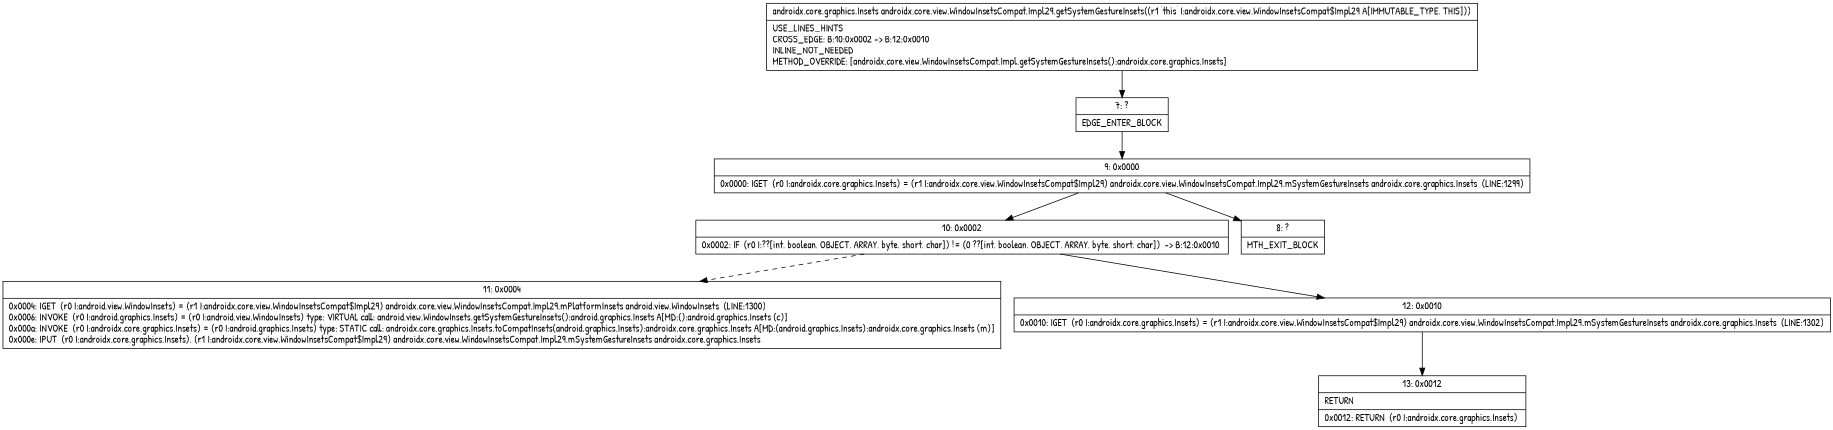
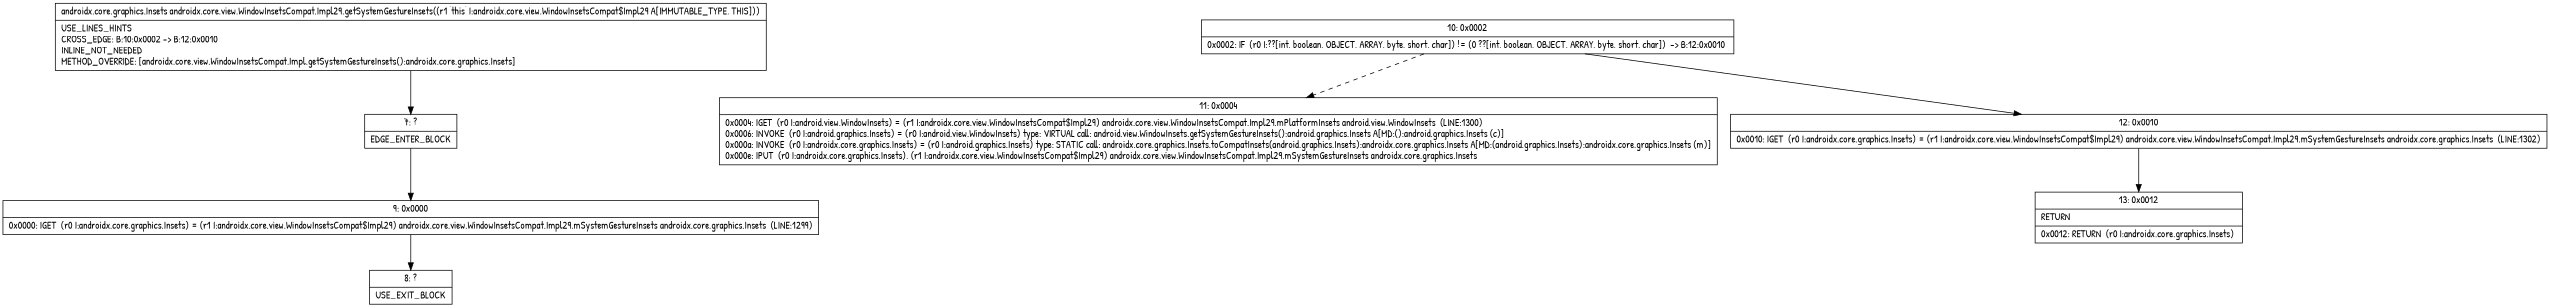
  digraph {
    fontname="Patrick Hand"
    node [fontname="Patrick Hand" shape=record]
    edge [fontname="Patrick Hand"]
    n1 [label="{7\:\ ?|EDGE_ENTER_BLOCK\l}"]
    n2 [label="{9\:\ 0x0000|0x0000: IGET  (r0 I:androidx.core.graphics.Insets) = (r1 I:androidx.core.view.WindowInsetsCompat$Impl29) androidx.core.view.WindowInsetsCompat.Impl29.mSystemGestureInsets androidx.core.graphics.Insets  (LINE:1299)\l}"]
    n3 [label="{10\:\ 0x0002|0x0002: IF  (r0 I:??[int, boolean, OBJECT, ARRAY, byte, short, char]) != (0 ??[int, boolean, OBJECT, ARRAY, byte, short, char])  \-\> B:12:0x0010 \l}"]
-   n4 [label="{8\:\ ?|MTH_EXIT_BLOCK\l}"]
+   n4 [label="{8\:\ ?|USE_EXIT_BLOCK\l}"]
    n5 [label="{11\:\ 0x0004|0x0004: IGET  (r0 I:android.view.WindowInsets) = (r1 I:androidx.core.view.WindowInsetsCompat$Impl29) androidx.core.view.WindowInsetsCompat.Impl29.mPlatformInsets android.view.WindowInsets  (LINE:1300)\l0x0006: INVOKE  (r0 I:android.graphics.Insets) = (r0 I:android.view.WindowInsets) type: VIRTUAL call: android.view.WindowInsets.getSystemGestureInsets():android.graphics.Insets A[MD:():android.graphics.Insets (c)]\l0x000a: INVOKE  (r0 I:androidx.core.graphics.Insets) = (r0 I:android.graphics.Insets) type: STATIC call: androidx.core.graphics.Insets.toCompatInsets(android.graphics.Insets):androidx.core.graphics.Insets A[MD:(android.graphics.Insets):androidx.core.graphics.Insets (m)]\l0x000e: IPUT  (r0 I:androidx.core.graphics.Insets), (r1 I:androidx.core.view.WindowInsetsCompat$Impl29) androidx.core.view.WindowInsetsCompat.Impl29.mSystemGestureInsets androidx.core.graphics.Insets \l}"]
    n6 [label="{12\:\ 0x0010|0x0010: IGET  (r0 I:androidx.core.graphics.Insets) = (r1 I:androidx.core.view.WindowInsetsCompat$Impl29) androidx.core.view.WindowInsetsCompat.Impl29.mSystemGestureInsets androidx.core.graphics.Insets  (LINE:1302)\l}"]
    n7 [label="{13\:\ 0x0012|RETURN\l|0x0012: RETURN  (r0 I:androidx.core.graphics.Insets) \l}"]
    n8 [label="{androidx.core.graphics.Insets androidx.core.view.WindowInsetsCompat.Impl29.getSystemGestureInsets((r1 'this' I:androidx.core.view.WindowInsetsCompat$Impl29 A[IMMUTABLE_TYPE, THIS]))  | USE_LINES_HINTS\lCROSS_EDGE: B:10:0x0002 \-\> B:12:0x0010\lINLINE_NOT_NEEDED\lMETHOD_OVERRIDE: [androidx.core.view.WindowInsetsCompat.Impl.getSystemGestureInsets():androidx.core.graphics.Insets]\l}"]
    n1 -> n2
-   n2 -> n3
    n2 -> n4
    n3 -> n5 [style=dashed]
    n3 -> n6
    n6 -> n7
    n8 -> n1
  }
